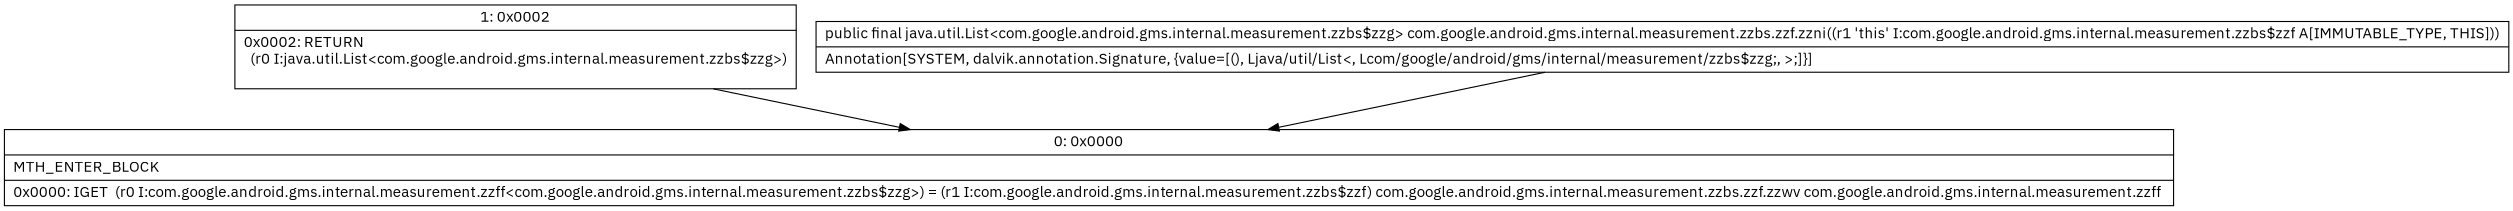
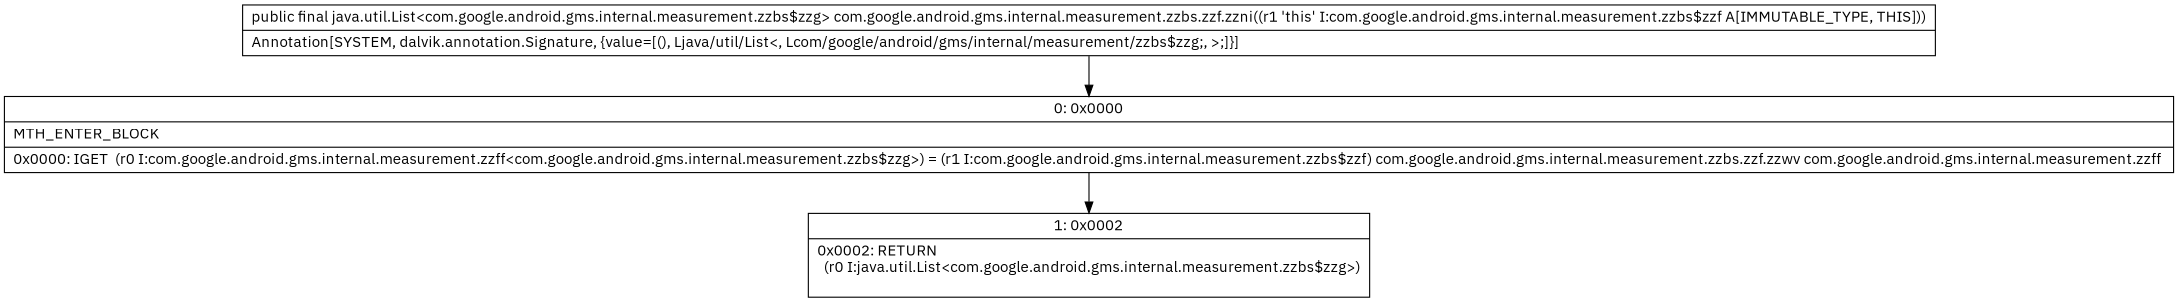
  digraph {
    fontname="IBM Plex Sans"
    node [shape=record fontname="IBM Plex Sans"]
    edge [fontname="IBM Plex Sans"]
    n1 [label="{0\:\ 0x0000|MTH_ENTER_BLOCK\l|0x0000: IGET  (r0 I:com.google.android.gms.internal.measurement.zzff\<com.google.android.gms.internal.measurement.zzbs$zzg\>) = (r1 I:com.google.android.gms.internal.measurement.zzbs$zzf) com.google.android.gms.internal.measurement.zzbs.zzf.zzwv com.google.android.gms.internal.measurement.zzff \l}"]
    n2 [label="{1\:\ 0x0002|0x0002: RETURN  \l  (r0 I:java.util.List\<com.google.android.gms.internal.measurement.zzbs$zzg\>)\l \l}"]
    n3 [label="{public final java.util.List\<com.google.android.gms.internal.measurement.zzbs$zzg\> com.google.android.gms.internal.measurement.zzbs.zzf.zzni((r1 'this' I:com.google.android.gms.internal.measurement.zzbs$zzf A[IMMUTABLE_TYPE, THIS]))  | Annotation[SYSTEM, dalvik.annotation.Signature, \{value=[(), Ljava\/util\/List\<, Lcom\/google\/android\/gms\/internal\/measurement\/zzbs$zzg;, \>;]\}]\l}"]
-   n2 -> n1
+   n1 -> n2
    n3 -> n1
  }
